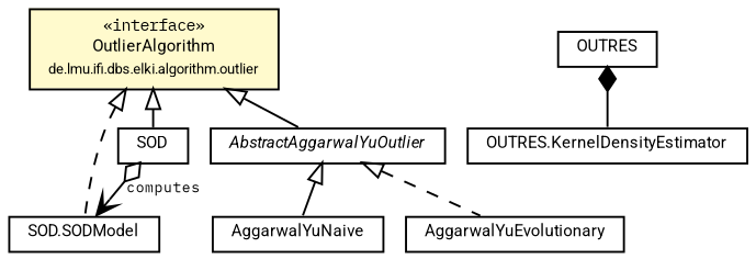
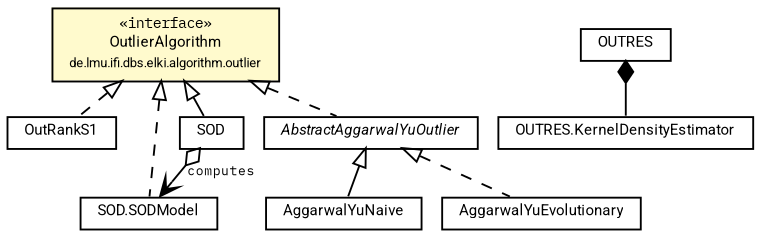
  digraph {
    fontname="IBM Plex Mono"
    nodesep=0.15
    rankdir=TB
    ranksep=0.25
    node [fontcolor=black fontname="IBM Plex Mono" fontsize=8 margin=0 shape=plaintext]
    edge [arrowtail=empty color=black dir=back fontname="IBM Plex Mono" fontsize=7 labelfontname=Roboto labelfontsize=7 style=dashed weight=9]
+   n1 [height=0 label=<<table title="de.lmu.ifi.dbs.elki.algorithm.outlier.subspace.OutRankS1" border="0" cellborder="1" cellspacing="0" cellpadding="2" href="OutRankS1.html" target="_parent"> 		<tr><td><table border="0" cellspacing="0" cellpadding="1"> 		<tr><td align="center" balign="center"> <font face="Roboto">OutRankS1</font> </td></tr> 		</table></td></tr> 		</table>> width=0]
    n2 [height=0 label=<<table title="de.lmu.ifi.dbs.elki.algorithm.outlier.OutlierAlgorithm" border="0" cellborder="1" cellspacing="0" cellpadding="2" bgcolor="LemonChiffon" href="../OutlierAlgorithm.html" target="_parent"> 		<tr><td><table border="0" cellspacing="0" cellpadding="1"> 		<tr><td align="center" balign="center"> &#171;interface&#187; </td></tr> 		<tr><td align="center" balign="center"> <font face="Roboto">OutlierAlgorithm</font> </td></tr> 		<tr><td align="center" balign="center"> <font face="Roboto" point-size="7.0">de.lmu.ifi.dbs.elki.algorithm.outlier</font> </td></tr> 		</table></td></tr> 		</table>> width=0]
    n3 [height=0 label=<<table title="de.lmu.ifi.dbs.elki.algorithm.outlier.subspace.SOD" border="0" cellborder="1" cellspacing="0" cellpadding="2" href="SOD.html" target="_parent"> 		<tr><td><table border="0" cellspacing="0" cellpadding="1"> 		<tr><td align="center" balign="center"> <font face="Roboto">SOD</font> </td></tr> 		</table></td></tr> 		</table>> width=0]
    n4 [height=0 label=<<table title="de.lmu.ifi.dbs.elki.algorithm.outlier.subspace.AbstractAggarwalYuOutlier" border="0" cellborder="1" cellspacing="0" cellpadding="2" href="AbstractAggarwalYuOutlier.html" target="_parent"> 		<tr><td><table border="0" cellspacing="0" cellpadding="1"> 		<tr><td align="center" balign="center"> <font face="Roboto"><i>AbstractAggarwalYuOutlier</i></font> </td></tr> 		</table></td></tr> 		</table>> width=0]
    n5 [height=0 label=<<table title="de.lmu.ifi.dbs.elki.algorithm.outlier.subspace.SOD.SODModel" border="0" cellborder="1" cellspacing="0" cellpadding="2" href="SOD.SODModel.html" target="_parent"> 		<tr><td><table border="0" cellspacing="0" cellpadding="1"> 		<tr><td align="center" balign="center"> <font face="Roboto">SOD.SODModel</font> </td></tr> 		</table></td></tr> 		</table>> width=0]
    n6 [height=0 label=<<table title="de.lmu.ifi.dbs.elki.algorithm.outlier.subspace.OUTRES" border="0" cellborder="1" cellspacing="0" cellpadding="2" href="OUTRES.html" target="_parent"> 		<tr><td><table border="0" cellspacing="0" cellpadding="1"> 		<tr><td align="center" balign="center"> <font face="Roboto">OUTRES</font> </td></tr> 		</table></td></tr> 		</table>> width=0]
    n7 [height=0 label=<<table title="de.lmu.ifi.dbs.elki.algorithm.outlier.subspace.OUTRES.KernelDensityEstimator" border="0" cellborder="1" cellspacing="0" cellpadding="2" href="OUTRES.KernelDensityEstimator.html" target="_parent"> 		<tr><td><table border="0" cellspacing="0" cellpadding="1"> 		<tr><td align="center" balign="center"> <font face="Roboto">OUTRES.KernelDensityEstimator</font> </td></tr> 		</table></td></tr> 		</table>> width=0]
    n8 [height=0 label=<<table title="de.lmu.ifi.dbs.elki.algorithm.outlier.subspace.AggarwalYuNaive" border="0" cellborder="1" cellspacing="0" cellpadding="2" href="AggarwalYuNaive.html" target="_parent"> 		<tr><td><table border="0" cellspacing="0" cellpadding="1"> 		<tr><td align="center" balign="center"> <font face="Roboto">AggarwalYuNaive</font> </td></tr> 		</table></td></tr> 		</table>> width=0]
    n9 [height=0 label=<<table title="de.lmu.ifi.dbs.elki.algorithm.outlier.subspace.AggarwalYuEvolutionary" border="0" cellborder="1" cellspacing="0" cellpadding="2" href="AggarwalYuEvolutionary.html" target="_parent"> 		<tr><td><table border="0" cellspacing="0" cellpadding="1"> 		<tr><td align="center" balign="center"> <font face="Roboto">AggarwalYuEvolutionary</font> </td></tr> 		</table></td></tr> 		</table>> width=0]
+   n2 -> n1
    n2 -> n3 [style=solid]
-   n2 -> n4 [style=solid]
+   n2 -> n4
    n2 -> n5
    n3 -> n5 [arrowhead=open arrowtail=ediamond dir=both label=computes weight=3 style=""]
    n4 -> n8 [weight=10 style=""]
    n4 -> n9 [weight=10]
    n6 -> n7 [arrowhead=none arrowtail=diamond weight=6 style=""]
  }
